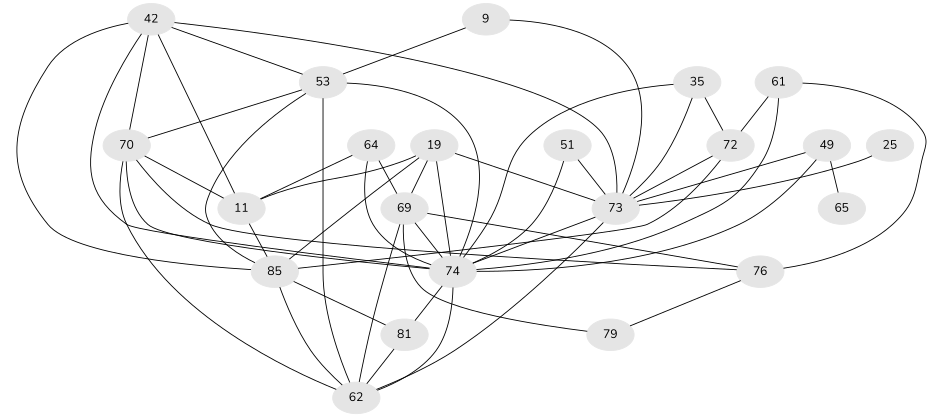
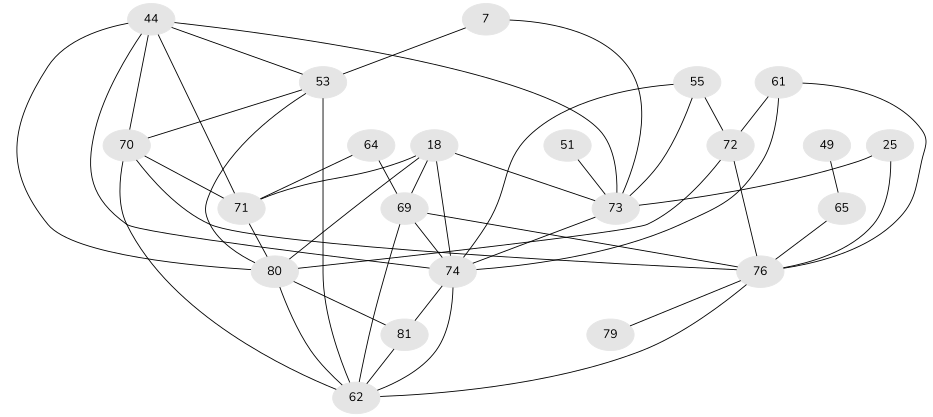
  graph {
    fontname=Nunito
    node [color=gray90 fontname=Nunito style=filled]
    edge [fontname=Nunito]
    n1 [label=53 super="+57"]
    74 [super="+58+45+56+50"]
-   80 [super="+31+43+60" label=85]
+   80 [super="+31+43+60"]
    n4 [label=62 super="+15+67+75"]
    70 [super="+17+55"]
-   9
+   9 [label=7]
    73 [super="+14+52"]
    69 [super="+6+38+28+66"]
    76 [super="+68"]
    79
-   18 [label=19]
-   71 [super="+62" label=11]
+   18
+   71 [super="+62"]
    81 [super="+78"]
    25
    72 [super="+13"]
-   35
-   44 [super="+26+3" label=42]
+   35 [label=55]
+   44 [super="+26+3"]
    49 [super="+10"]
    65
    51 [super="+5"]
    61 [super="+22"]
    64 [super="+46"]
-   n1 -- 74 [weight=4]
    n1 -- 80
    n1 -- n4 [weight=8]
    n1 -- 70
    74 -- n4 [weight=3]
    74 -- 81 [weight=3]
    80 -- n4
    80 -- 81
-   70 -- 74 [weight=3]
    70 -- n4 [weight=2]
    70 -- 76 [weight=2]
    70 -- 71
    9 -- n1
    9 -- 73
    73 -- 74
-   73 -- n4 [weight=2]
+   76 -- n4 [weight=2]
    69 -- 74 [weight=7]
    69 -- n4 [weight=4]
    69 -- 76
-   69 -- 79
    76 -- 79
    18 -- 74
    18 -- 80
    18 -- 73
    18 -- 69 [weight=2]
    18 -- 71
    71 -- 80
    81 -- n4
    25 -- 73
+   25 -- 76 [weight=2]
    72 -- 80 [weight=2]
-   72 -- 73 [weight=3]
+   72 -- 76 [weight=3]
    35 -- 74 [weight=4]
    35 -- 73
    35 -- 72 [weight=2]
    44 -- n1
    44 -- 74
    44 -- 80
    44 -- 70
    44 -- 73
    44 -- 71
-   49 -- 74 [weight=2]
-   49 -- 73
    49 -- 65
-   51 -- 74 [weight=2]
+   65 -- 76 [weight=2]
    51 -- 73 [weight=3]
    61 -- 74 [weight=3]
    61 -- 76
    61 -- 72
-   64 -- 74
    64 -- 69 [weight=2]
    64 -- 71
  }
